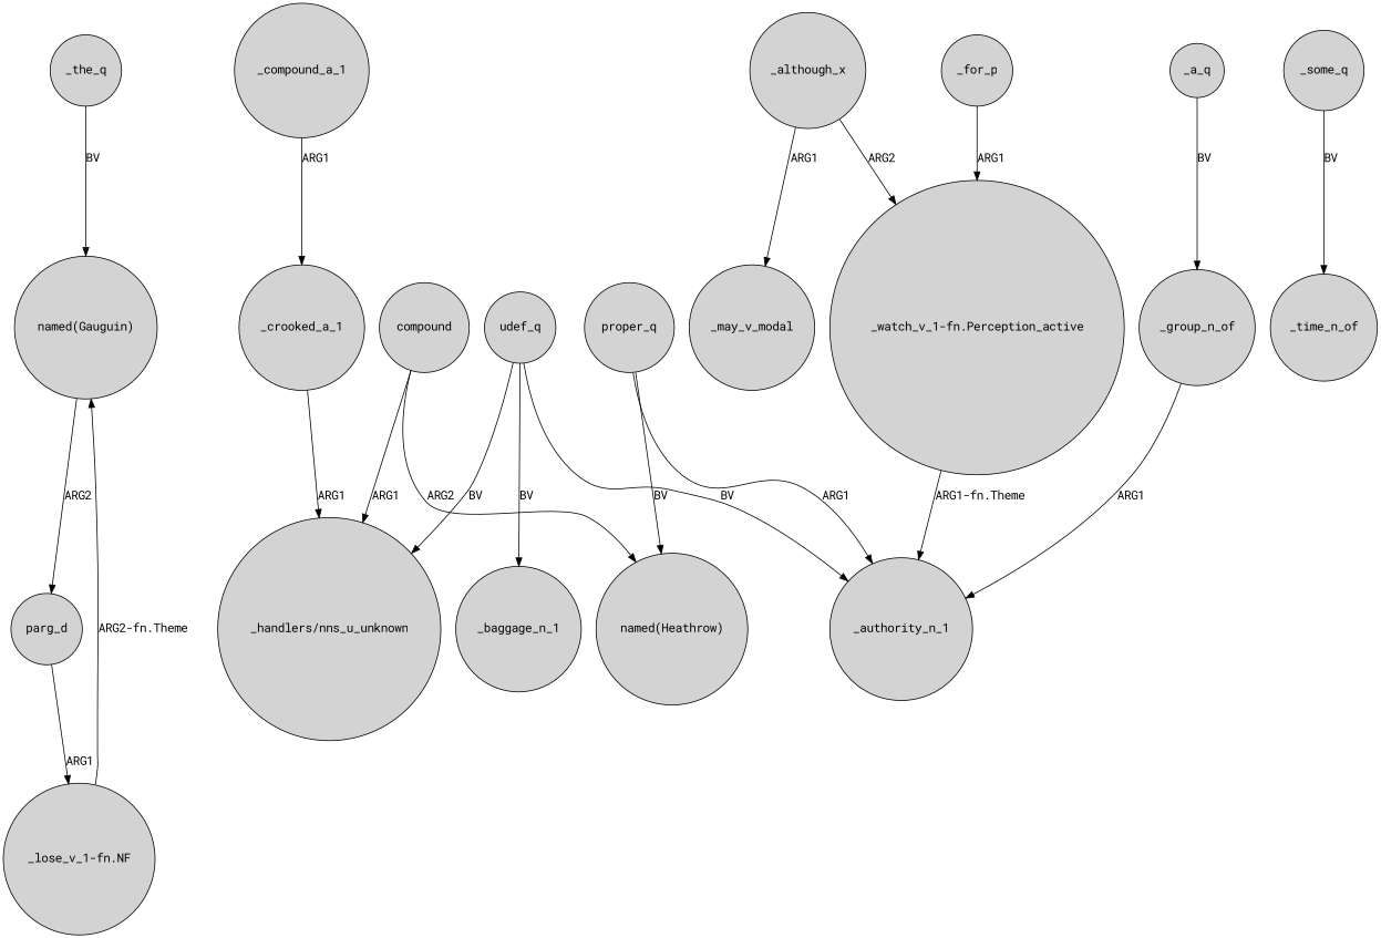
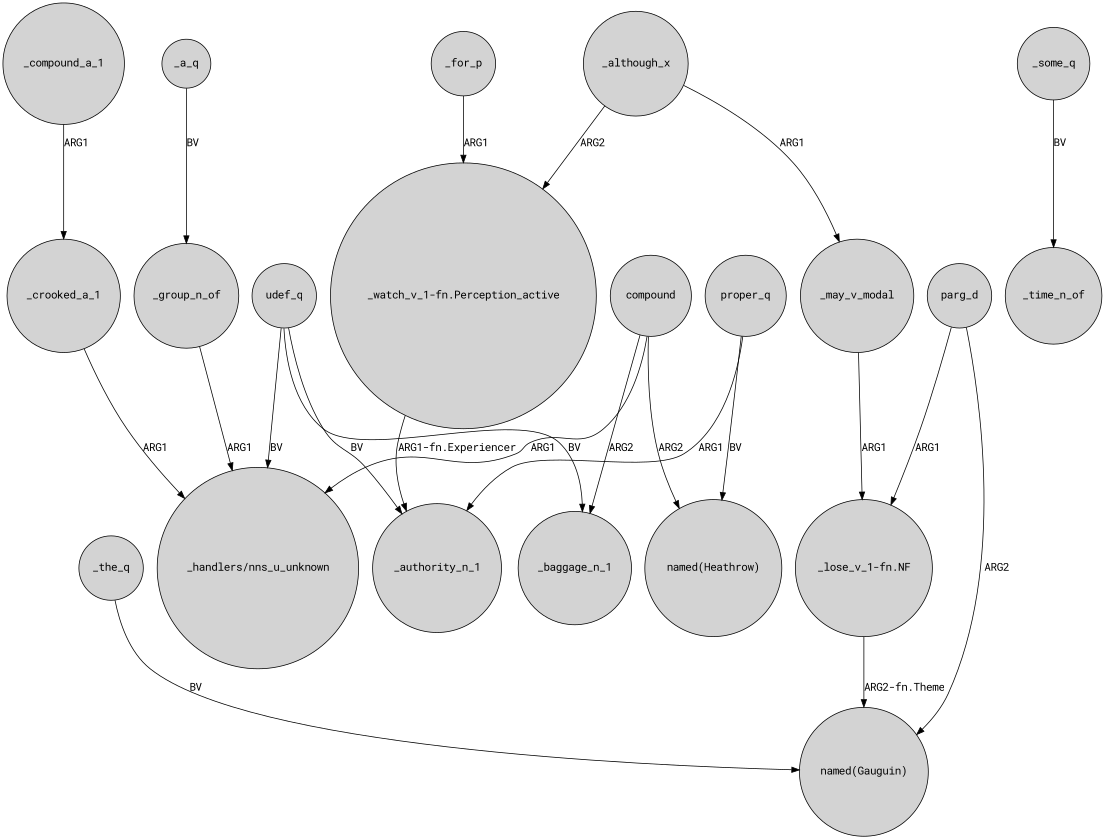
  digraph {
    fontname="Roboto Mono"
    node [fontname="Roboto Mono" shape=circle style=filled]
    edge [fontname="Roboto Mono"]
    _the_q
    "named(Gauguin)"
    _crooked_a_1
    "_handlers/nns_u_unknown"
    compound
    "named(Heathrow)"
    _baggage_n_1
    "_watch_v_1-fn.Perception_active"
    _authority_n_1
    _group_n_of
    _although_x
    _may_v_modal
    "_lose_v_1-fn.NF"
    udef_q
    _for_p
    n16 [label=_compound_a_1]
    parg_d
    proper_q
    _a_q
    _some_q
    _time_n_of
    _the_q -> "named(Gauguin)" [label=BV]
    _crooked_a_1 -> "_handlers/nns_u_unknown" [label=ARG1]
    compound -> "_handlers/nns_u_unknown" [label=ARG1]
    compound -> "named(Heathrow)" [label=ARG2]
-   "_watch_v_1-fn.Perception_active" -> _authority_n_1 [label="ARG1-fn.Theme"]
-   _group_n_of -> _authority_n_1 [label=ARG1]
+   compound -> _baggage_n_1 [label=ARG2]
+   "_watch_v_1-fn.Perception_active" -> _authority_n_1 [label="ARG1-fn.Experiencer"]
+   _group_n_of -> "_handlers/nns_u_unknown" [label=ARG1]
    _although_x -> "_watch_v_1-fn.Perception_active" [label=ARG2]
    _although_x -> _may_v_modal [label=ARG1]
+   _may_v_modal -> "_lose_v_1-fn.NF" [label=ARG1]
    "_lose_v_1-fn.NF" -> "named(Gauguin)" [label="ARG2-fn.Theme"]
    udef_q -> "_handlers/nns_u_unknown" [label=BV]
    udef_q -> _baggage_n_1 [label=BV]
    udef_q -> _authority_n_1 [label=BV]
    _for_p -> "_watch_v_1-fn.Perception_active" [label=ARG1]
    n16 -> _crooked_a_1 [label=ARG1]
-   "named(Gauguin)" -> parg_d [label=ARG2]
+   parg_d -> "named(Gauguin)" [label=ARG2]
    parg_d -> "_lose_v_1-fn.NF" [label=ARG1]
    proper_q -> "named(Heathrow)" [label=BV]
    proper_q -> _authority_n_1 [label=ARG1]
    _a_q -> _group_n_of [label=BV]
    _some_q -> _time_n_of [label=BV]
  }
